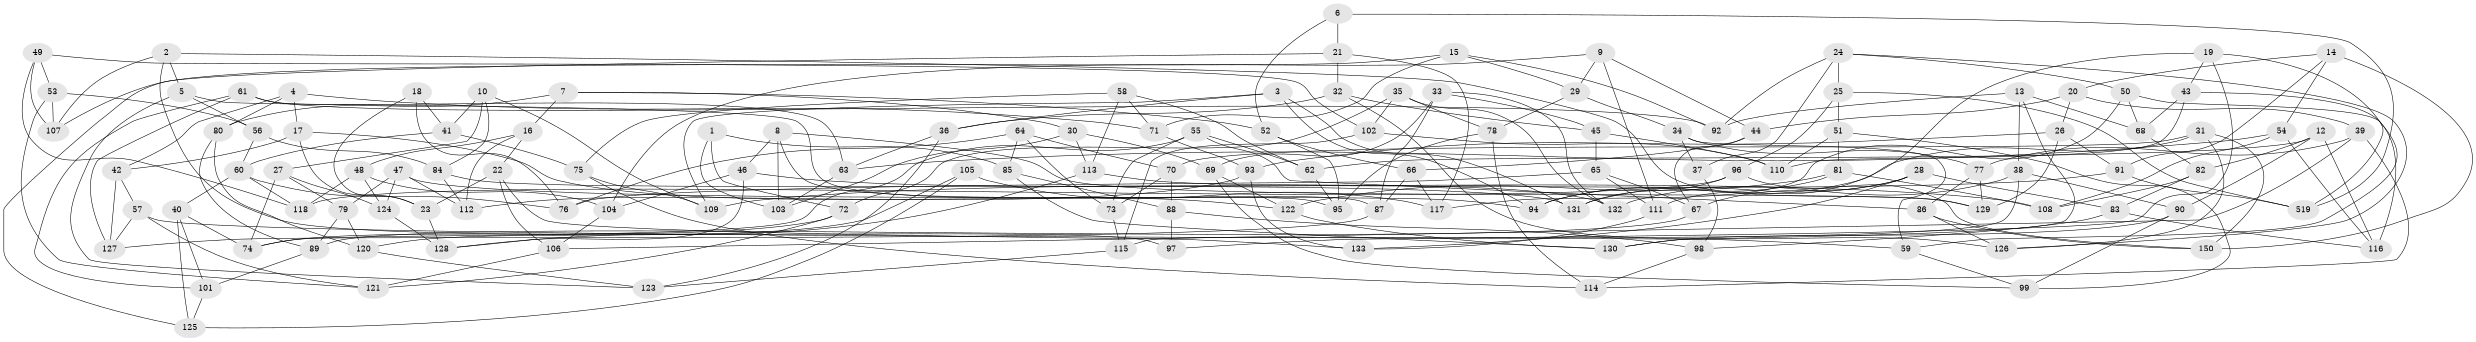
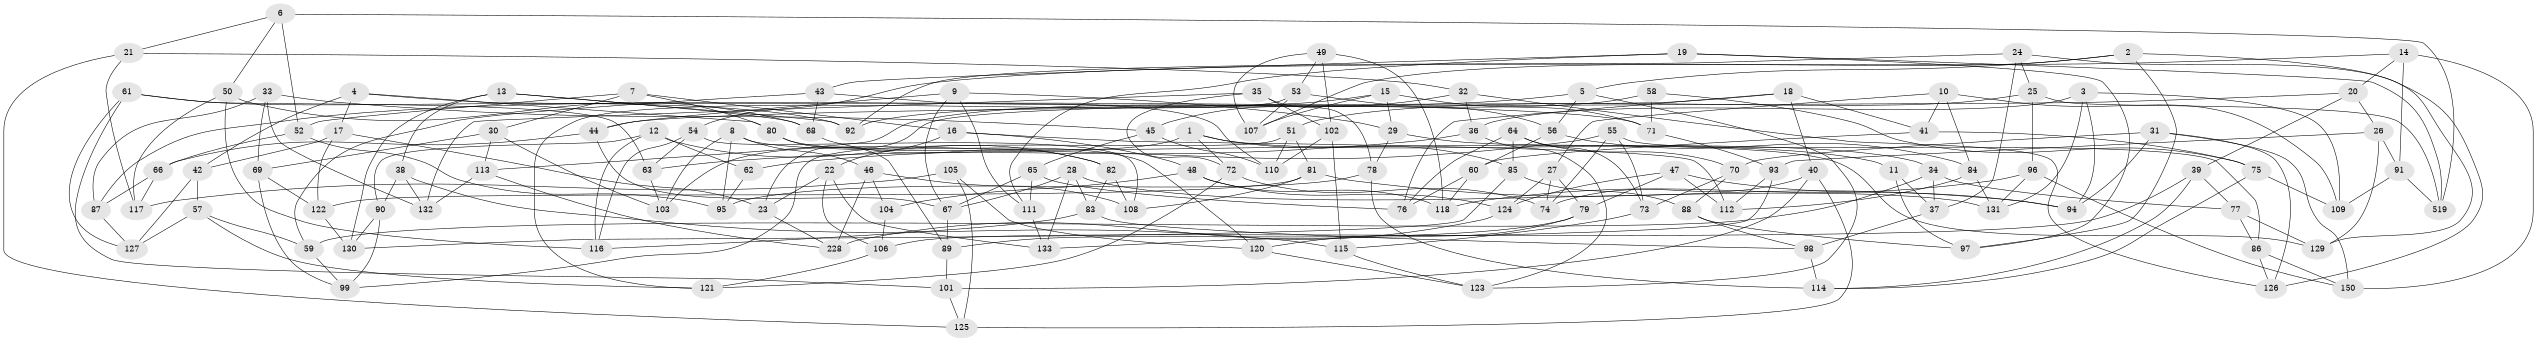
  graph {
    fontname="DejaVu Serif"
    node [color=gray90 fontname="DejaVu Serif" style=filled]
    edge [fontname="DejaVu Serif"]
    1
+   11
    72
    85
    103
    97
    37
    74
    121
    130
    88
    2
    5
    107
    129
    56
    87
    123
    3
    36
    94
    109
    131
    63
    4
    17
    42
    71
    80
    23
    122
    57
    127
    93
    89
    120
    84
    60
    6
    21
    50
    52
    n43 [label=519]
    32
    117
    125
    116
    68
    95
    66
    7
    16
    30
    22
    48
    112
    69
    113
    8
    46
    104
-   128
+   128 [label=228]
    108
    9
    29
    44
    111
    34
    78
    67
    106
    133
    10
    27
    41
    79
    124
    75
    98
    105
    12
    62
    82
    90
    83
    99
    13
    38
    92
    132
    115
    14
    20
    54
    91
    n96 [label=150]
    26
    39
    15
    118
    18
    40
    76
    101
    19
    43
    59
    110
    77
    114
    126
    45
    24
    25
    51
    96
    81
    28
    31
    70
    73
    65
    33
    86
    35
    102
    47
    49
    53
    55
    58
    61
    64
+   1 -- 11
    1 -- 72
    1 -- 85
    1 -- 103
+   11 -- 97
+   11 -- 37
    72 -- 74
    72 -- 121
    85 -- 130
    85 -- 88
    37 -- 98
    88 -- 97
    88 -- 98
    2 -- 97
    2 -- 5
    2 -- 107
    2 -- 129
    5 -- 56
    5 -- 87
    5 -- 123
    56 -- 84
    56 -- 60
    87 -- 127
    3 -- 36
    3 -- 94
    3 -- 109
    3 -- 131
    36 -- 123
    36 -- 63
    63 -- 103
    4 -- 17
    4 -- 42
    4 -- 71
    4 -- 80
    17 -- 42
    17 -- 23
    17 -- 122
    42 -- 57
    42 -- 127
    71 -- 93
    80 -- 89
    80 -- 120
    23 -- 128
    122 -- 130
    57 -- 121
    57 -- 127
    57 -- 59
    93 -- 112
    93 -- 133
    89 -- 101
    120 -- 123
    84 -- 131
    84 -- 112
    60 -- 118
    60 -- 76
    6 -- 21
-   24 -- 50
+   6 -- 50
    6 -- 52
    6 -- n43
    21 -- 32
    21 -- 117
    21 -- 125
    50 -- 117
    50 -- 116
    50 -- 68
    52 -- 95
    52 -- 66
    32 -- 36
    32 -- 126
    32 -- 45
    68 -- 82
    66 -- 87
    66 -- 117
    7 -- 80
    7 -- 52
    7 -- 16
    7 -- 30
    16 -- 22
    16 -- 48
    16 -- 112
    30 -- 103
    30 -- 69
    30 -- 113
    22 -- 23
    22 -- 106
    22 -- 133
    48 -- 104
    48 -- 124
    48 -- 118
    69 -- 122
    69 -- 99
    113 -- 128
    113 -- 132
    8 -- 103
    8 -- 129
    8 -- 95
    8 -- 46
    46 -- 104
    46 -- 128
    46 -- 108
    104 -- 106
-   9 -- 104
+   9 -- 67
    9 -- 29
    9 -- 44
    9 -- 111
    29 -- 34
    29 -- 78
    44 -- 66
    44 -- 67
    111 -- 133
    34 -- 37
    34 -- 59
    34 -- 77
    78 -- 95
    78 -- 114
    67 -- 89
    106 -- 121
    10 -- 109
    10 -- 84
    10 -- 27
    10 -- 41
    27 -- 74
    27 -- 79
    27 -- 124
    41 -- 60
    41 -- 75
    79 -- 89
    79 -- 120
    124 -- 128
    75 -- 109
    75 -- 114
    98 -- 114
    105 -- 120
    105 -- 117
    105 -- 125
    12 -- 116
    12 -- 62
    12 -- 82
    12 -- 90
    62 -- 95
    82 -- 108
    82 -- 83
    90 -- 130
    90 -- 99
    83 -- 116
    83 -- 98
    13 -- 130
    13 -- 68
    13 -- 38
    13 -- 92
    38 -- 90
    38 -- 132
    38 -- 115
    115 -- 123
    14 -- 20
    14 -- 54
    14 -- 91
    14 -- n96
    20 -- 44
    20 -- 26
    20 -- 39
    54 -- 63
    54 -- 116
    54 -- 108
    91 -- 109
    91 -- n43
    26 -- 129
    26 -- 93
    26 -- 91
    39 -- 106
    39 -- 77
    39 -- 114
    15 -- 107
    15 -- 71
    15 -- 29
    15 -- 92
    18 -- 23
    18 -- 41
-   60 -- 40
+   18 -- 40
    18 -- 76
    40 -- 74
    40 -- 125
    40 -- 101
    101 -- 125
    19 -- 97
    19 -- n43
    19 -- 111
    19 -- 43
    43 -- 68
    43 -- 59
    43 -- 110
    59 -- 99
    77 -- 129
    77 -- 86
    45 -- 110
    45 -- 65
    24 -- 37
    24 -- 92
    24 -- 126
    24 -- 25
    25 -- n43
    25 -- 51
    25 -- 96
    51 -- 99
    51 -- 110
    51 -- 81
    96 -- 131
    96 -- n96
    96 -- 118
    81 -- 94
    81 -- 122
    81 -- 108
    28 -- 131
    28 -- 67
    28 -- 133
    28 -- 83
    31 -- 94
    31 -- n96
    31 -- 126
    31 -- 70
    70 -- 88
    70 -- 73
    73 -- 115
    65 -- 111
    65 -- 67
    65 -- 76
    33 -- 87
    33 -- 69
    33 -- 132
    33 -- 45
    86 -- n96
    86 -- 126
    35 -- 72
    35 -- 78
    35 -- 132
    35 -- 102
    102 -- 115
    102 -- 110
    47 -- 94
    47 -- 112
    47 -- 79
    47 -- 124
    49 -- 107
    49 -- 118
    49 -- 102
    49 -- 53
    53 -- 121
    53 -- 107
    53 -- 56
    55 -- 74
    55 -- 62
    55 -- 73
    55 -- 86
    58 -- 71
    58 -- 113
    58 -- 75
-   58 -- 62
    61 -- 63
    61 -- 127
    61 -- 92
    61 -- 101
    64 -- 85
    64 -- 76
    64 -- 70
    64 -- 73
  }
